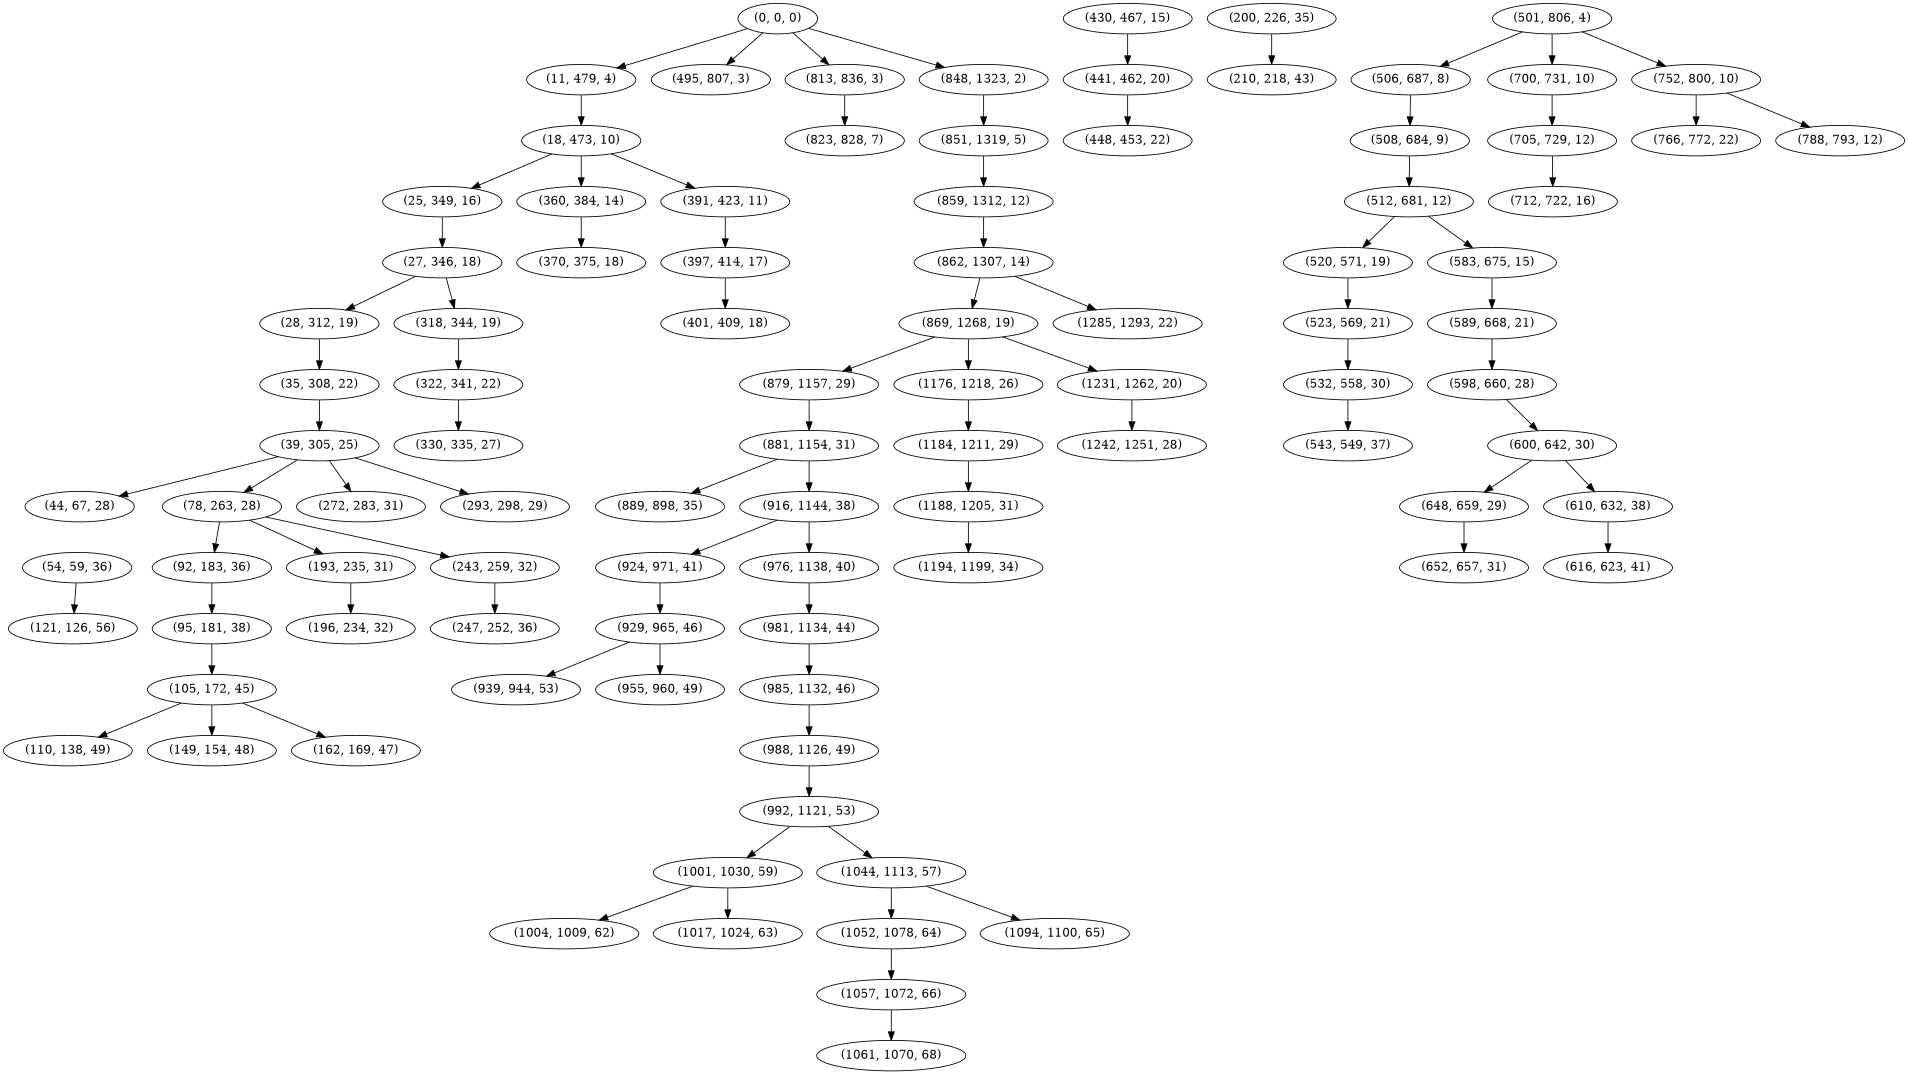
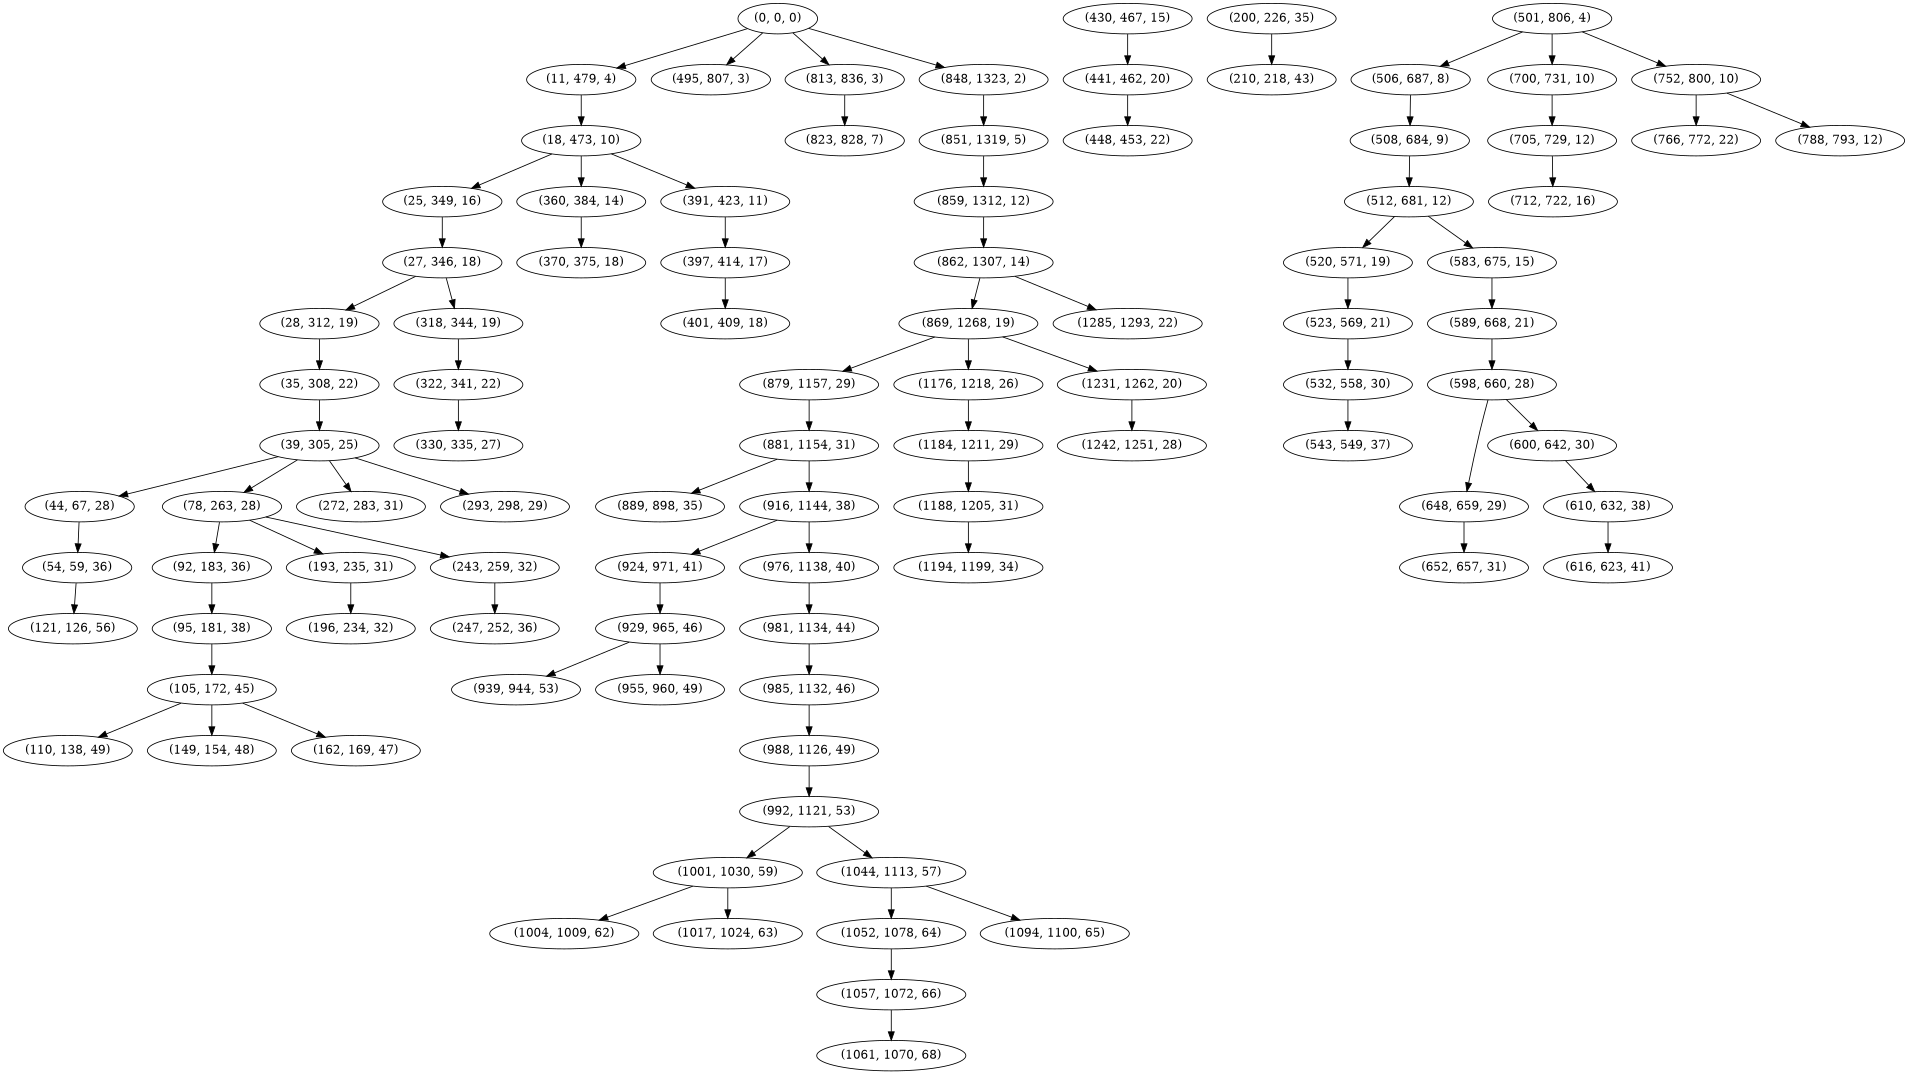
  digraph {
    "(0, 0, 0)"
    "(11, 479, 4)"
    "(495, 807, 3)"
    "(813, 836, 3)"
    "(848, 1323, 2)"
    "(18, 473, 10)"
    "(823, 828, 7)"
    "(851, 1319, 5)"
    "(25, 349, 16)"
    "(360, 384, 14)"
    "(391, 423, 11)"
    "(27, 346, 18)"
    "(370, 375, 18)"
    "(397, 414, 17)"
    "(430, 467, 15)"
    "(441, 462, 20)"
    "(28, 312, 19)"
    "(318, 344, 19)"
    "(35, 308, 22)"
    "(322, 341, 22)"
    "(39, 305, 25)"
    "(44, 67, 28)"
    "(78, 263, 28)"
    "(272, 283, 31)"
    "(293, 298, 29)"
    "(54, 59, 36)"
    "(92, 183, 36)"
    "(193, 235, 31)"
    "(243, 259, 32)"
    "(121, 126, 56)"
    "(95, 181, 38)"
    "(196, 234, 32)"
    "(247, 252, 36)"
    "(105, 172, 45)"
    "(110, 138, 49)"
    "(149, 154, 48)"
    "(162, 169, 47)"
    "(200, 226, 35)"
    "(210, 218, 43)"
    "(330, 335, 27)"
    "(401, 409, 18)"
    "(448, 453, 22)"
    "(501, 806, 4)"
    "(506, 687, 8)"
    "(700, 731, 10)"
    "(752, 800, 10)"
    "(508, 684, 9)"
    "(705, 729, 12)"
    "(766, 772, 22)"
    "(788, 793, 12)"
    "(512, 681, 12)"
    "(520, 571, 19)"
    "(583, 675, 15)"
    "(523, 569, 21)"
    "(589, 668, 21)"
    "(532, 558, 30)"
    "(543, 549, 37)"
    "(598, 660, 28)"
    "(600, 642, 30)"
    "(648, 659, 29)"
    "(610, 632, 38)"
    "(652, 657, 31)"
    "(616, 623, 41)"
    "(712, 722, 16)"
    "(859, 1312, 12)"
    "(862, 1307, 14)"
    "(869, 1268, 19)"
    "(1285, 1293, 22)"
    "(879, 1157, 29)"
    "(1176, 1218, 26)"
    "(1231, 1262, 20)"
    "(881, 1154, 31)"
    "(1184, 1211, 29)"
    "(1242, 1251, 28)"
    "(889, 898, 35)"
    "(916, 1144, 38)"
    "(924, 971, 41)"
    "(976, 1138, 40)"
    "(929, 965, 46)"
    "(981, 1134, 44)"
    "(939, 944, 53)"
    "(955, 960, 49)"
    "(985, 1132, 46)"
    "(988, 1126, 49)"
    "(992, 1121, 53)"
    "(1001, 1030, 59)"
    "(1044, 1113, 57)"
    "(1004, 1009, 62)"
    "(1017, 1024, 63)"
    "(1052, 1078, 64)"
    "(1094, 1100, 65)"
    "(1057, 1072, 66)"
    "(1061, 1070, 68)"
    "(1188, 1205, 31)"
    "(1194, 1199, 34)"
    "(0, 0, 0)" -> "(11, 479, 4)"
    "(0, 0, 0)" -> "(495, 807, 3)"
    "(0, 0, 0)" -> "(813, 836, 3)"
    "(0, 0, 0)" -> "(848, 1323, 2)"
    "(11, 479, 4)" -> "(18, 473, 10)"
    "(813, 836, 3)" -> "(823, 828, 7)"
    "(848, 1323, 2)" -> "(851, 1319, 5)"
    "(18, 473, 10)" -> "(25, 349, 16)"
    "(18, 473, 10)" -> "(360, 384, 14)"
    "(18, 473, 10)" -> "(391, 423, 11)"
    "(851, 1319, 5)" -> "(859, 1312, 12)"
    "(25, 349, 16)" -> "(27, 346, 18)"
    "(360, 384, 14)" -> "(370, 375, 18)"
    "(391, 423, 11)" -> "(397, 414, 17)"
    "(27, 346, 18)" -> "(28, 312, 19)"
    "(27, 346, 18)" -> "(318, 344, 19)"
    "(397, 414, 17)" -> "(401, 409, 18)"
    "(430, 467, 15)" -> "(441, 462, 20)"
    "(441, 462, 20)" -> "(448, 453, 22)"
    "(28, 312, 19)" -> "(35, 308, 22)"
    "(318, 344, 19)" -> "(322, 341, 22)"
    "(35, 308, 22)" -> "(39, 305, 25)"
    "(322, 341, 22)" -> "(330, 335, 27)"
    "(39, 305, 25)" -> "(44, 67, 28)"
    "(39, 305, 25)" -> "(78, 263, 28)"
    "(39, 305, 25)" -> "(272, 283, 31)"
    "(39, 305, 25)" -> "(293, 298, 29)"
+   "(44, 67, 28)" -> "(54, 59, 36)"
    "(78, 263, 28)" -> "(92, 183, 36)"
    "(78, 263, 28)" -> "(193, 235, 31)"
    "(78, 263, 28)" -> "(243, 259, 32)"
    "(54, 59, 36)" -> "(121, 126, 56)"
    "(92, 183, 36)" -> "(95, 181, 38)"
    "(193, 235, 31)" -> "(196, 234, 32)"
    "(243, 259, 32)" -> "(247, 252, 36)"
    "(95, 181, 38)" -> "(105, 172, 45)"
    "(105, 172, 45)" -> "(110, 138, 49)"
    "(105, 172, 45)" -> "(149, 154, 48)"
    "(105, 172, 45)" -> "(162, 169, 47)"
    "(200, 226, 35)" -> "(210, 218, 43)"
    "(501, 806, 4)" -> "(506, 687, 8)"
    "(501, 806, 4)" -> "(700, 731, 10)"
    "(501, 806, 4)" -> "(752, 800, 10)"
    "(506, 687, 8)" -> "(508, 684, 9)"
    "(700, 731, 10)" -> "(705, 729, 12)"
    "(752, 800, 10)" -> "(766, 772, 22)"
    "(752, 800, 10)" -> "(788, 793, 12)"
    "(508, 684, 9)" -> "(512, 681, 12)"
    "(705, 729, 12)" -> "(712, 722, 16)"
    "(512, 681, 12)" -> "(520, 571, 19)"
    "(512, 681, 12)" -> "(583, 675, 15)"
    "(520, 571, 19)" -> "(523, 569, 21)"
    "(583, 675, 15)" -> "(589, 668, 21)"
    "(523, 569, 21)" -> "(532, 558, 30)"
    "(589, 668, 21)" -> "(598, 660, 28)"
    "(532, 558, 30)" -> "(543, 549, 37)"
    "(598, 660, 28)" -> "(600, 642, 30)"
-   "(600, 642, 30)" -> "(648, 659, 29)"
+   "(598, 660, 28)" -> "(648, 659, 29)"
    "(600, 642, 30)" -> "(610, 632, 38)"
    "(648, 659, 29)" -> "(652, 657, 31)"
    "(610, 632, 38)" -> "(616, 623, 41)"
    "(859, 1312, 12)" -> "(862, 1307, 14)"
    "(862, 1307, 14)" -> "(869, 1268, 19)"
    "(862, 1307, 14)" -> "(1285, 1293, 22)"
    "(869, 1268, 19)" -> "(879, 1157, 29)"
    "(869, 1268, 19)" -> "(1176, 1218, 26)"
    "(869, 1268, 19)" -> "(1231, 1262, 20)"
    "(879, 1157, 29)" -> "(881, 1154, 31)"
    "(1176, 1218, 26)" -> "(1184, 1211, 29)"
    "(1231, 1262, 20)" -> "(1242, 1251, 28)"
    "(881, 1154, 31)" -> "(889, 898, 35)"
    "(881, 1154, 31)" -> "(916, 1144, 38)"
    "(1184, 1211, 29)" -> "(1188, 1205, 31)"
    "(916, 1144, 38)" -> "(924, 971, 41)"
    "(916, 1144, 38)" -> "(976, 1138, 40)"
    "(924, 971, 41)" -> "(929, 965, 46)"
    "(976, 1138, 40)" -> "(981, 1134, 44)"
    "(929, 965, 46)" -> "(939, 944, 53)"
    "(929, 965, 46)" -> "(955, 960, 49)"
    "(981, 1134, 44)" -> "(985, 1132, 46)"
    "(985, 1132, 46)" -> "(988, 1126, 49)"
    "(988, 1126, 49)" -> "(992, 1121, 53)"
    "(992, 1121, 53)" -> "(1001, 1030, 59)"
    "(992, 1121, 53)" -> "(1044, 1113, 57)"
    "(1001, 1030, 59)" -> "(1004, 1009, 62)"
    "(1001, 1030, 59)" -> "(1017, 1024, 63)"
    "(1044, 1113, 57)" -> "(1052, 1078, 64)"
    "(1044, 1113, 57)" -> "(1094, 1100, 65)"
    "(1052, 1078, 64)" -> "(1057, 1072, 66)"
    "(1057, 1072, 66)" -> "(1061, 1070, 68)"
    "(1188, 1205, 31)" -> "(1194, 1199, 34)"
  }
